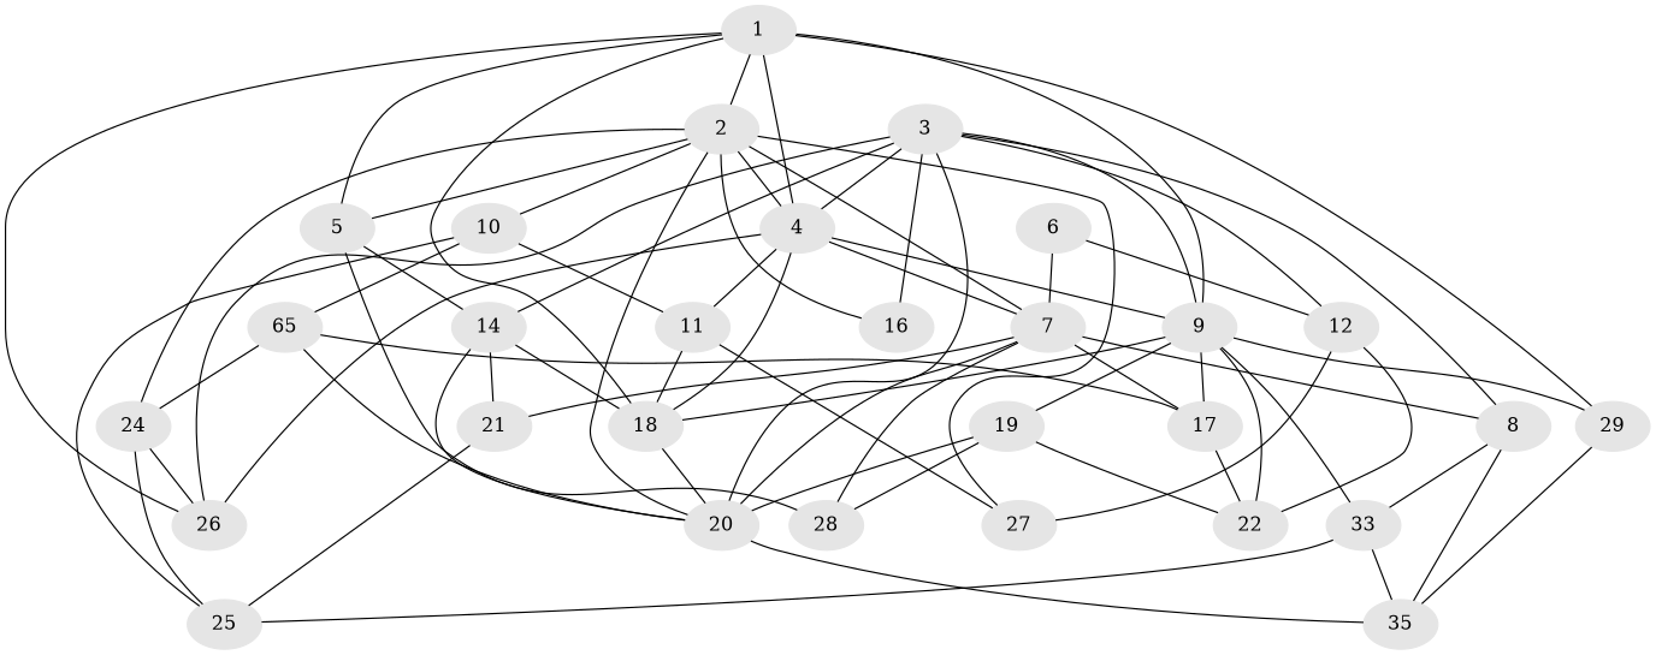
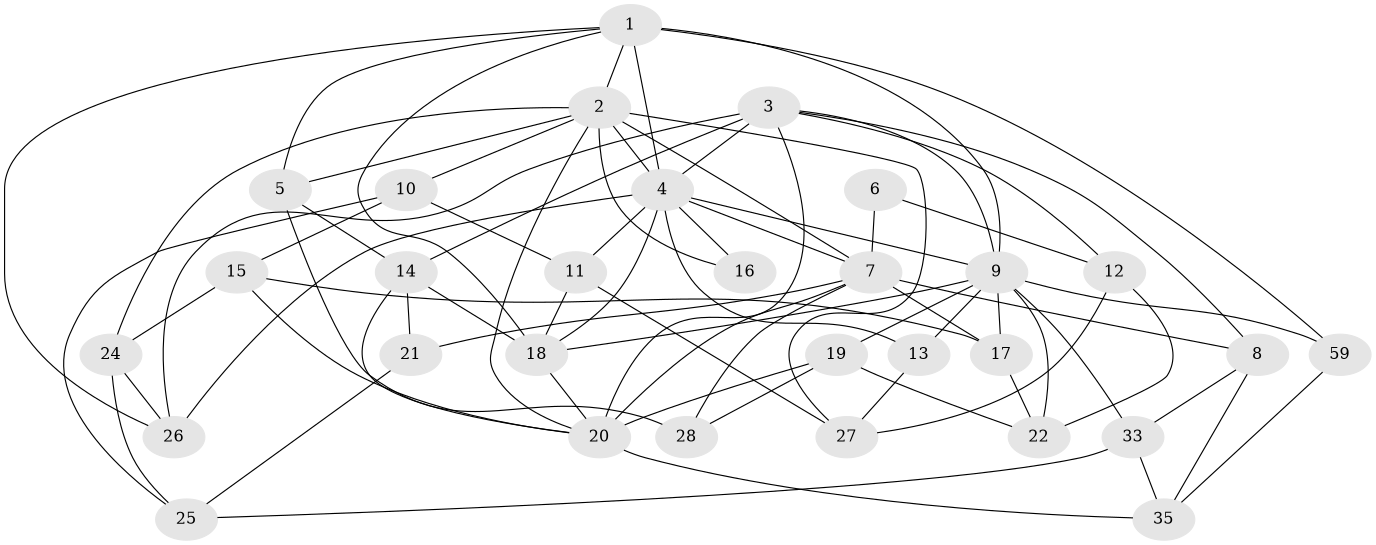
  graph {
    node [color=gray90 style=filled]
    edge [weight=1.0]
    1
    2
    4
    5
    9
    18
    26
-   29
+   29 [label=59]
    7
    10
    16
    20
    24
    27
    11
+   13
    14
    28
    17
    n20 [label=33]
    19
    22
    n23 [label=35]
    8
    21
-   15 [label=65]
+   15
    25
    3
    12
    6
    1 -- 2
    1 -- 4
    1 -- 5
    1 -- 9
    1 -- 18
    1 -- 26
    1 -- 29 [weight=2.0]
    2 -- 4
    2 -- 5
    2 -- 7
    2 -- 10
    2 -- 16 [weight=2.0]
    2 -- 20
    2 -- 24
    2 -- 27
    4 -- 9
    4 -- 18 [weight=2.0]
    4 -- 26
    4 -- 7
    4 -- 11
+   4 -- 13
    5 -- 14
    5 -- 28
    9 -- 18
    9 -- 29
+   9 -- 13 [weight=2.0]
    9 -- 17
    9 -- n20
    9 -- 19
    9 -- 22
    18 -- 20
    29 -- n23
    7 -- 20 [weight=2.0]
    7 -- 28
    7 -- 17
    7 -- 8
    7 -- 21 [weight=2.0]
    10 -- 11
    10 -- 15
    10 -- 25
    20 -- n23
    24 -- 26
    24 -- 25
    11 -- 18 [weight=2.0]
    11 -- 27
+   13 -- 27
    14 -- 18 [weight=4.0]
    14 -- 20
    14 -- 21
    17 -- 22
    n20 -- n23
    n20 -- 25
    19 -- 20
    19 -- 28
    19 -- 22
    8 -- n20
    8 -- n23
    21 -- 25
    15 -- 20
    15 -- 24
    15 -- 17
    3 -- 4
    3 -- 9 [weight=2.0]
    3 -- 26
-   3 -- 16 [weight=2.0]
+   4 -- 16 [weight=2.0]
    3 -- 20
    3 -- 14
    3 -- 8
    3 -- 12
    12 -- 27
    12 -- 22
    6 -- 7 [weight=3.0]
    6 -- 12
  }
